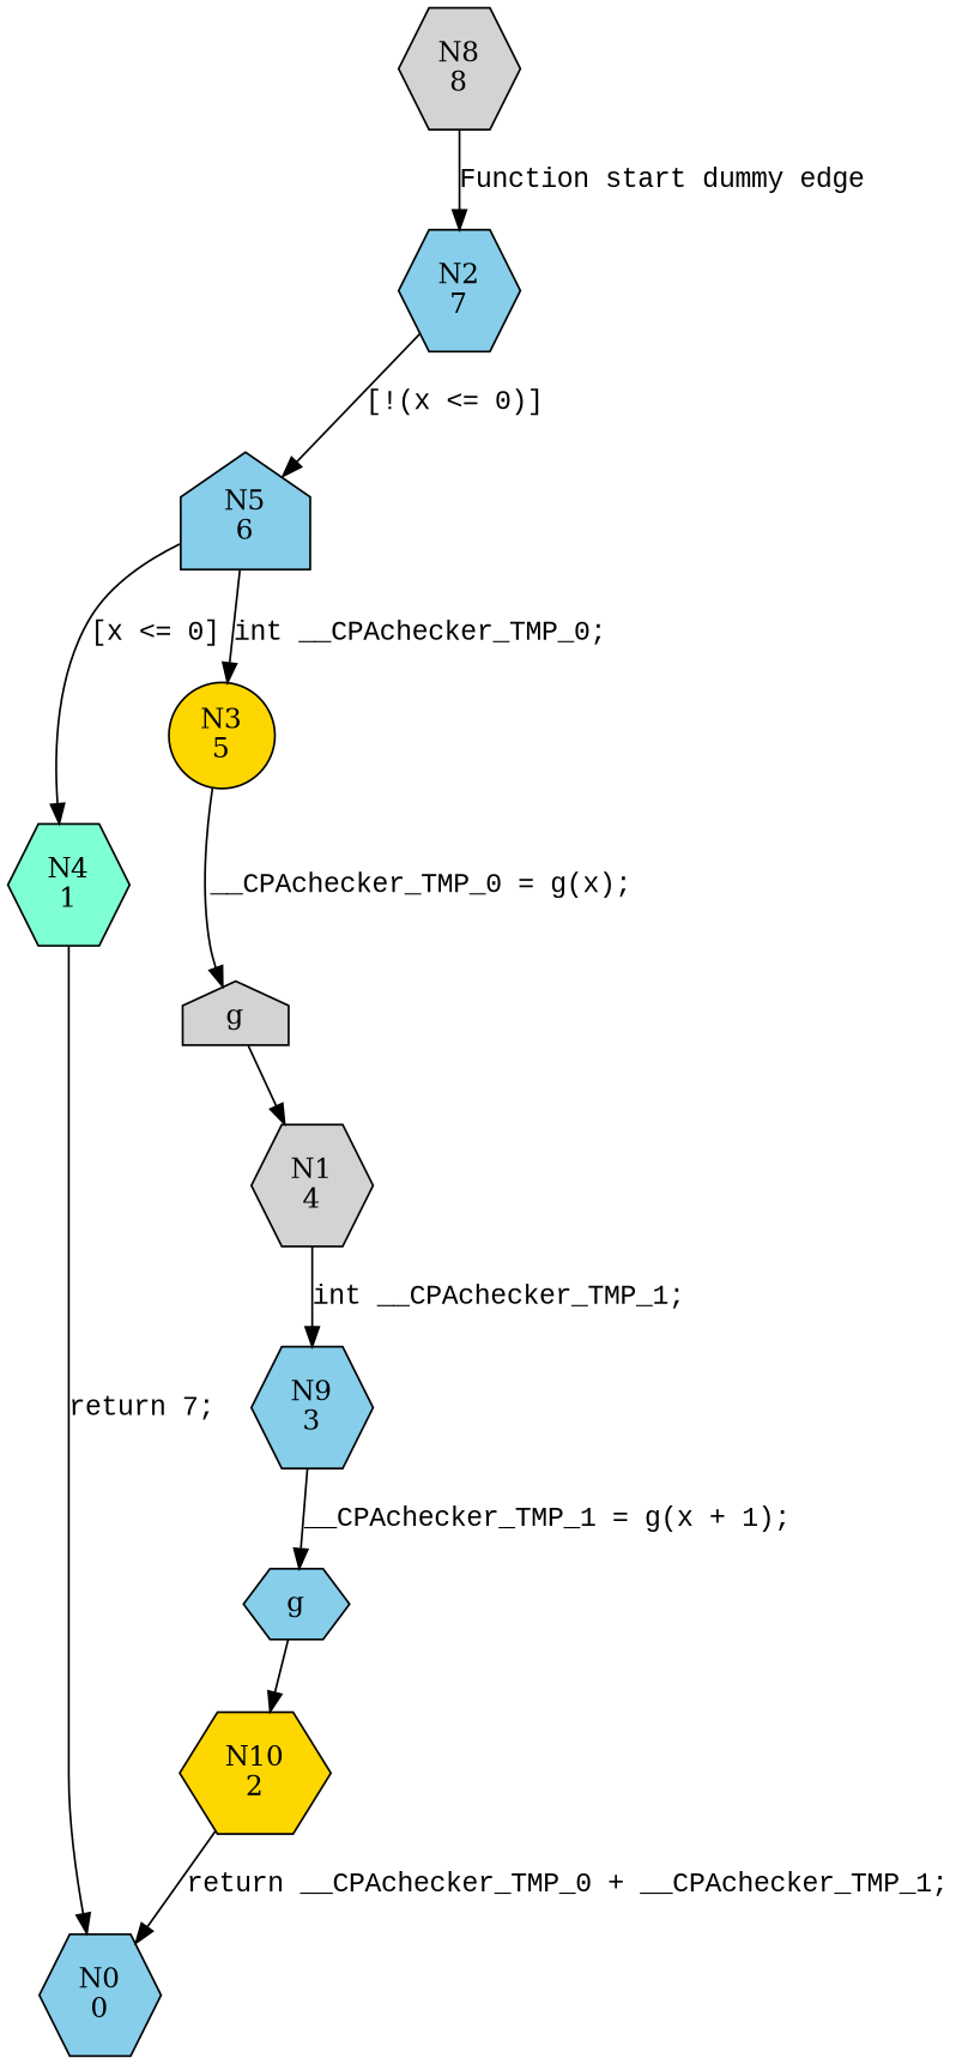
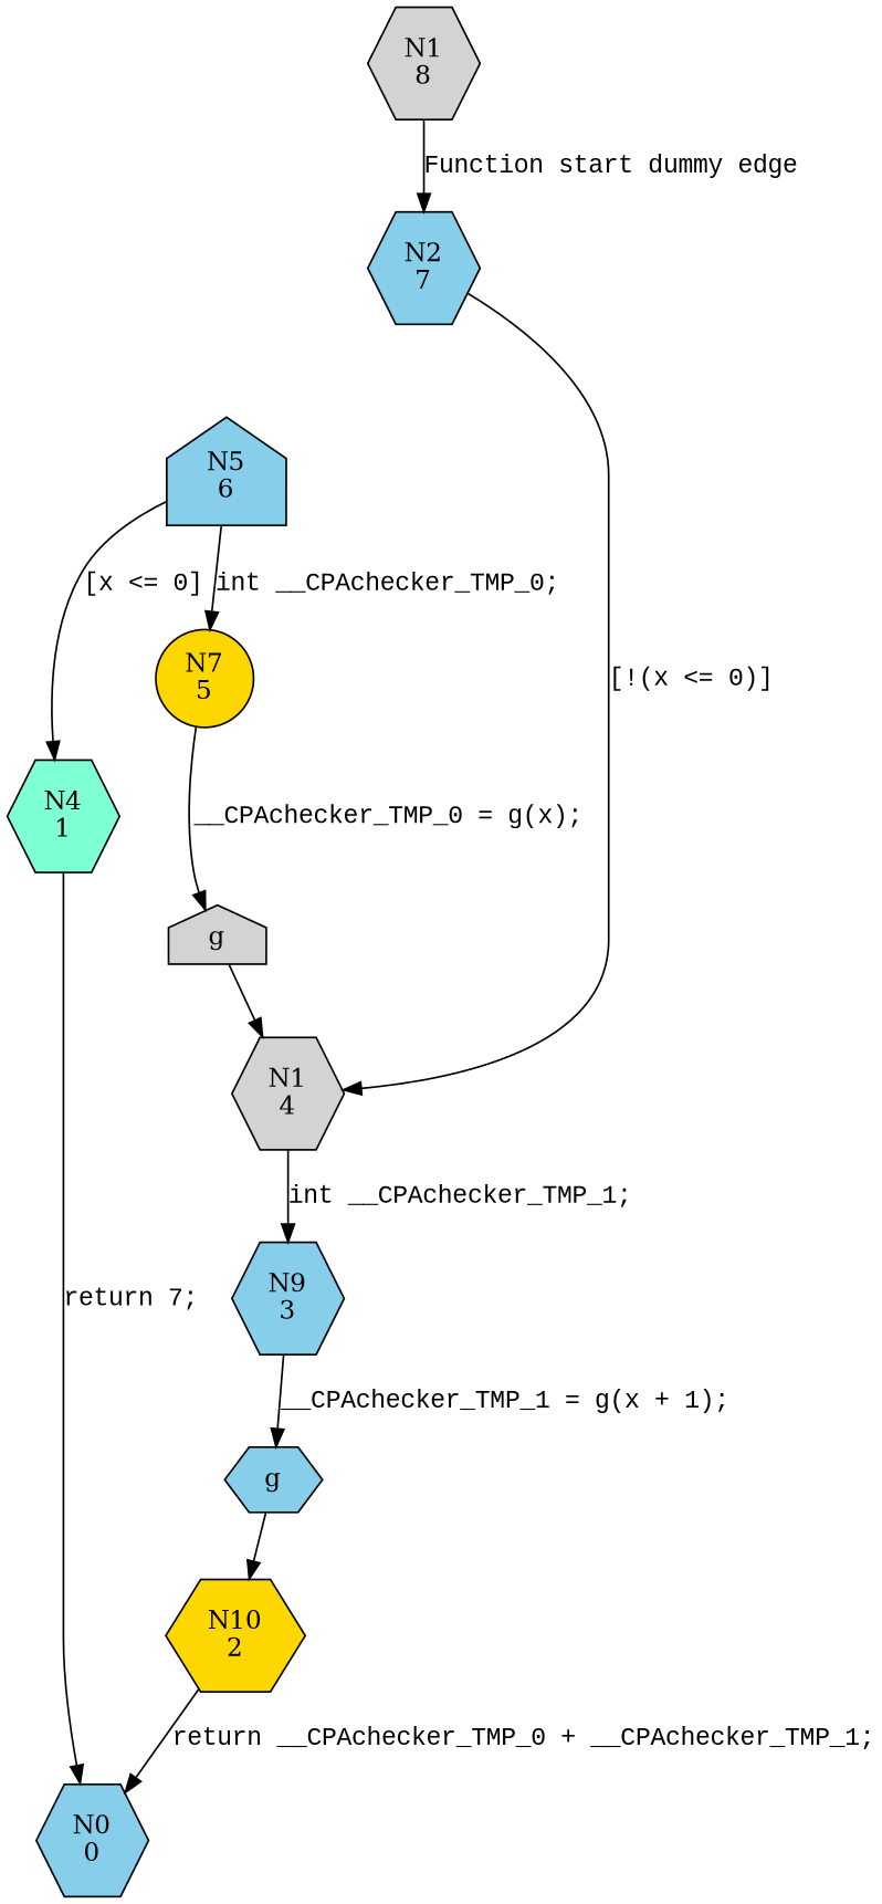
  digraph {
    node [fillcolor=skyblue shape=hexagon style=filled]
    edge [fontname="Courier New"]
-   n1 [fillcolor=lightgrey label="N8\n8"]
+   n1 [fillcolor=lightgrey label="N1\n8"]
    n2 [label="N2\n7"]
    n3 [label="N5\n6" shape=house]
    n4 [fillcolor=aquamarine label="N4\n1"]
    n5 [label="N0\n0"]
-   n6 [fillcolor=gold label="N3\n5" shape=circle]
+   n6 [fillcolor=gold label="N7\n5" shape=circle]
    n7 [fillcolor=lightgrey label=g shape=house]
    n8 [fillcolor=lightgrey label="N1\n4"]
    n9 [label="N9\n3"]
    n10 [label=g]
    n11 [fillcolor=gold label="N10\n2"]
    n1 -> n2 [label="Function start dummy edge"]
-   n2 -> n3 [label="[!(x <= 0)]"]
+   n2 -> n8 [label="[!(x <= 0)]"]
    n3 -> n4 [label="[x <= 0]"]
    n3 -> n6 [label="int __CPAchecker_TMP_0;"]
    n4 -> n5 [label="return 7;"]
    n6 -> n7 [label="__CPAchecker_TMP_0 = g(x);"]
    n7 -> n8
    n8 -> n9 [label="int __CPAchecker_TMP_1;"]
    n9 -> n10 [label="__CPAchecker_TMP_1 = g(x + 1);"]
    n10 -> n11
    n11 -> n5 [label="return __CPAchecker_TMP_0 + __CPAchecker_TMP_1;"]
  }
